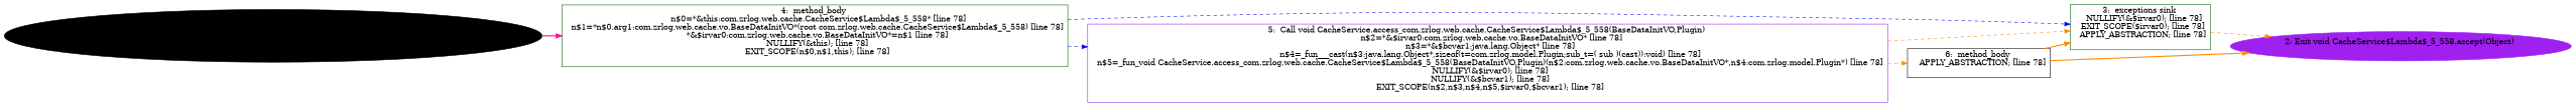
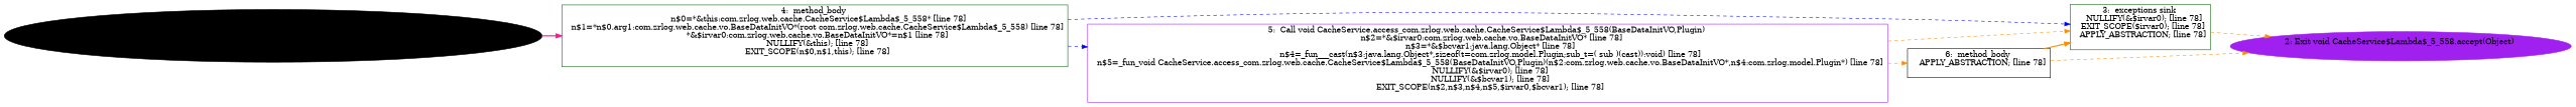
  digraph {
    rankdir=LR
    node [color=black shape=box]
    edge [color=darkorange style=dashed]
    n1 [label="1: Start void CacheService$Lambda$_5_558.accept(Object)\nFormals:  this:com.zrlog.web.cache.CacheService$Lambda$_5_558* $bcvar1:java.lang.Object*\nLocals:  $irvar0:void \n  " style=filled shape=""]
    n2 [label="4:  method_body \n   n$0=*&this:com.zrlog.web.cache.CacheService$Lambda$_5_558* [line 78]\n  n$1=*n$0.arg1:com.zrlog.web.cache.vo.BaseDataInitVO*(root com.zrlog.web.cache.CacheService$Lambda$_5_558) [line 78]\n  *&$irvar0:com.zrlog.web.cache.vo.BaseDataInitVO*=n$1 [line 78]\n  NULLIFY(&this); [line 78]\n  EXIT_SCOPE(n$0,n$1,this); [line 78]\n " color=darkgreen]
    n3 [label="3:  exceptions sink \n   NULLIFY(&$irvar0); [line 78]\n  EXIT_SCOPE($irvar0); [line 78]\n  APPLY_ABSTRACTION; [line 78]\n " color=darkgreen]
    n4 [label="5:  Call void CacheService.access_com.zrlog.web.cache.CacheService$Lambda$_5_558(BaseDataInitVO,Plugin) \n   n$2=*&$irvar0:com.zrlog.web.cache.vo.BaseDataInitVO* [line 78]\n  n$3=*&$bcvar1:java.lang.Object* [line 78]\n  n$4=_fun___cast(n$3:java.lang.Object*,sizeof(t=com.zrlog.model.Plugin;sub_t=( sub )(cast)):void) [line 78]\n  n$5=_fun_void CacheService.access_com.zrlog.web.cache.CacheService$Lambda$_5_558(BaseDataInitVO,Plugin)(n$2:com.zrlog.web.cache.vo.BaseDataInitVO*,n$4:com.zrlog.model.Plugin*) [line 78]\n  NULLIFY(&$irvar0); [line 78]\n  NULLIFY(&$bcvar1); [line 78]\n  EXIT_SCOPE(n$2,n$3,n$4,n$5,$irvar0,$bcvar1); [line 78]\n " color=purple]
    n5 [color=purple label="2: Exit void CacheService$Lambda$_5_558.accept(Object) \n  " style=filled shape=""]
    n6 [label="6:  method_body \n   APPLY_ABSTRACTION; [line 78]\n "]
    n1 -> n2 [color=deeppink style=bold]
    n2 -> n3 [color=blue]
    n2 -> n4 [color=blue]
    n3 -> n5
    n4 -> n3
    n4 -> n6
    n6 -> n3 [style=bold]
-   n6 -> n5 [style=bold]
+   n6 -> n5
  }
